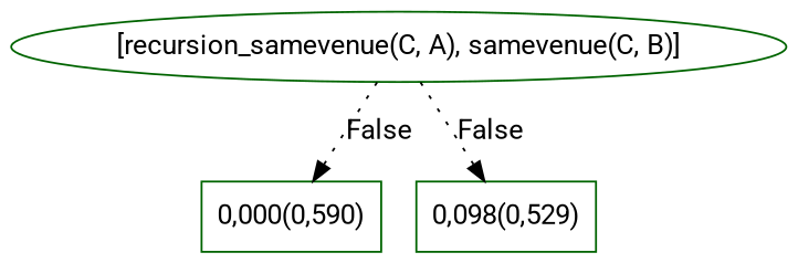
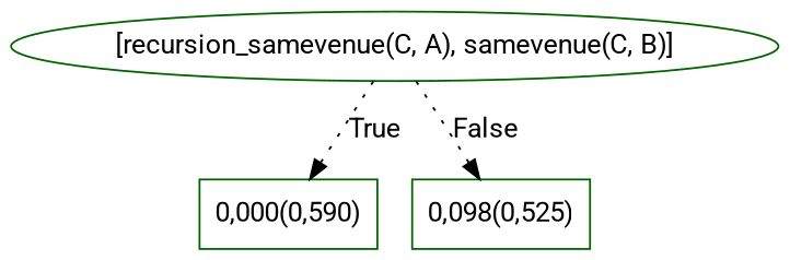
  digraph {
    fontname=Roboto
    node [color=darkgreen fontname=Roboto shape=box]
    edge [fontname=Roboto style=dotted]
    n1 [label="[recursion_samevenue(C, A), samevenue(C, B)]" shape=""]
    n2 [label="0,000(0,590)"]
-   n3 [label="0,098(0,529)"]
-   n1 -> n2 [label=False]
+   n3 [label="0,098(0,525)"]
+   n1 -> n2 [label=True]
    n1 -> n3 [label=False]
  }
